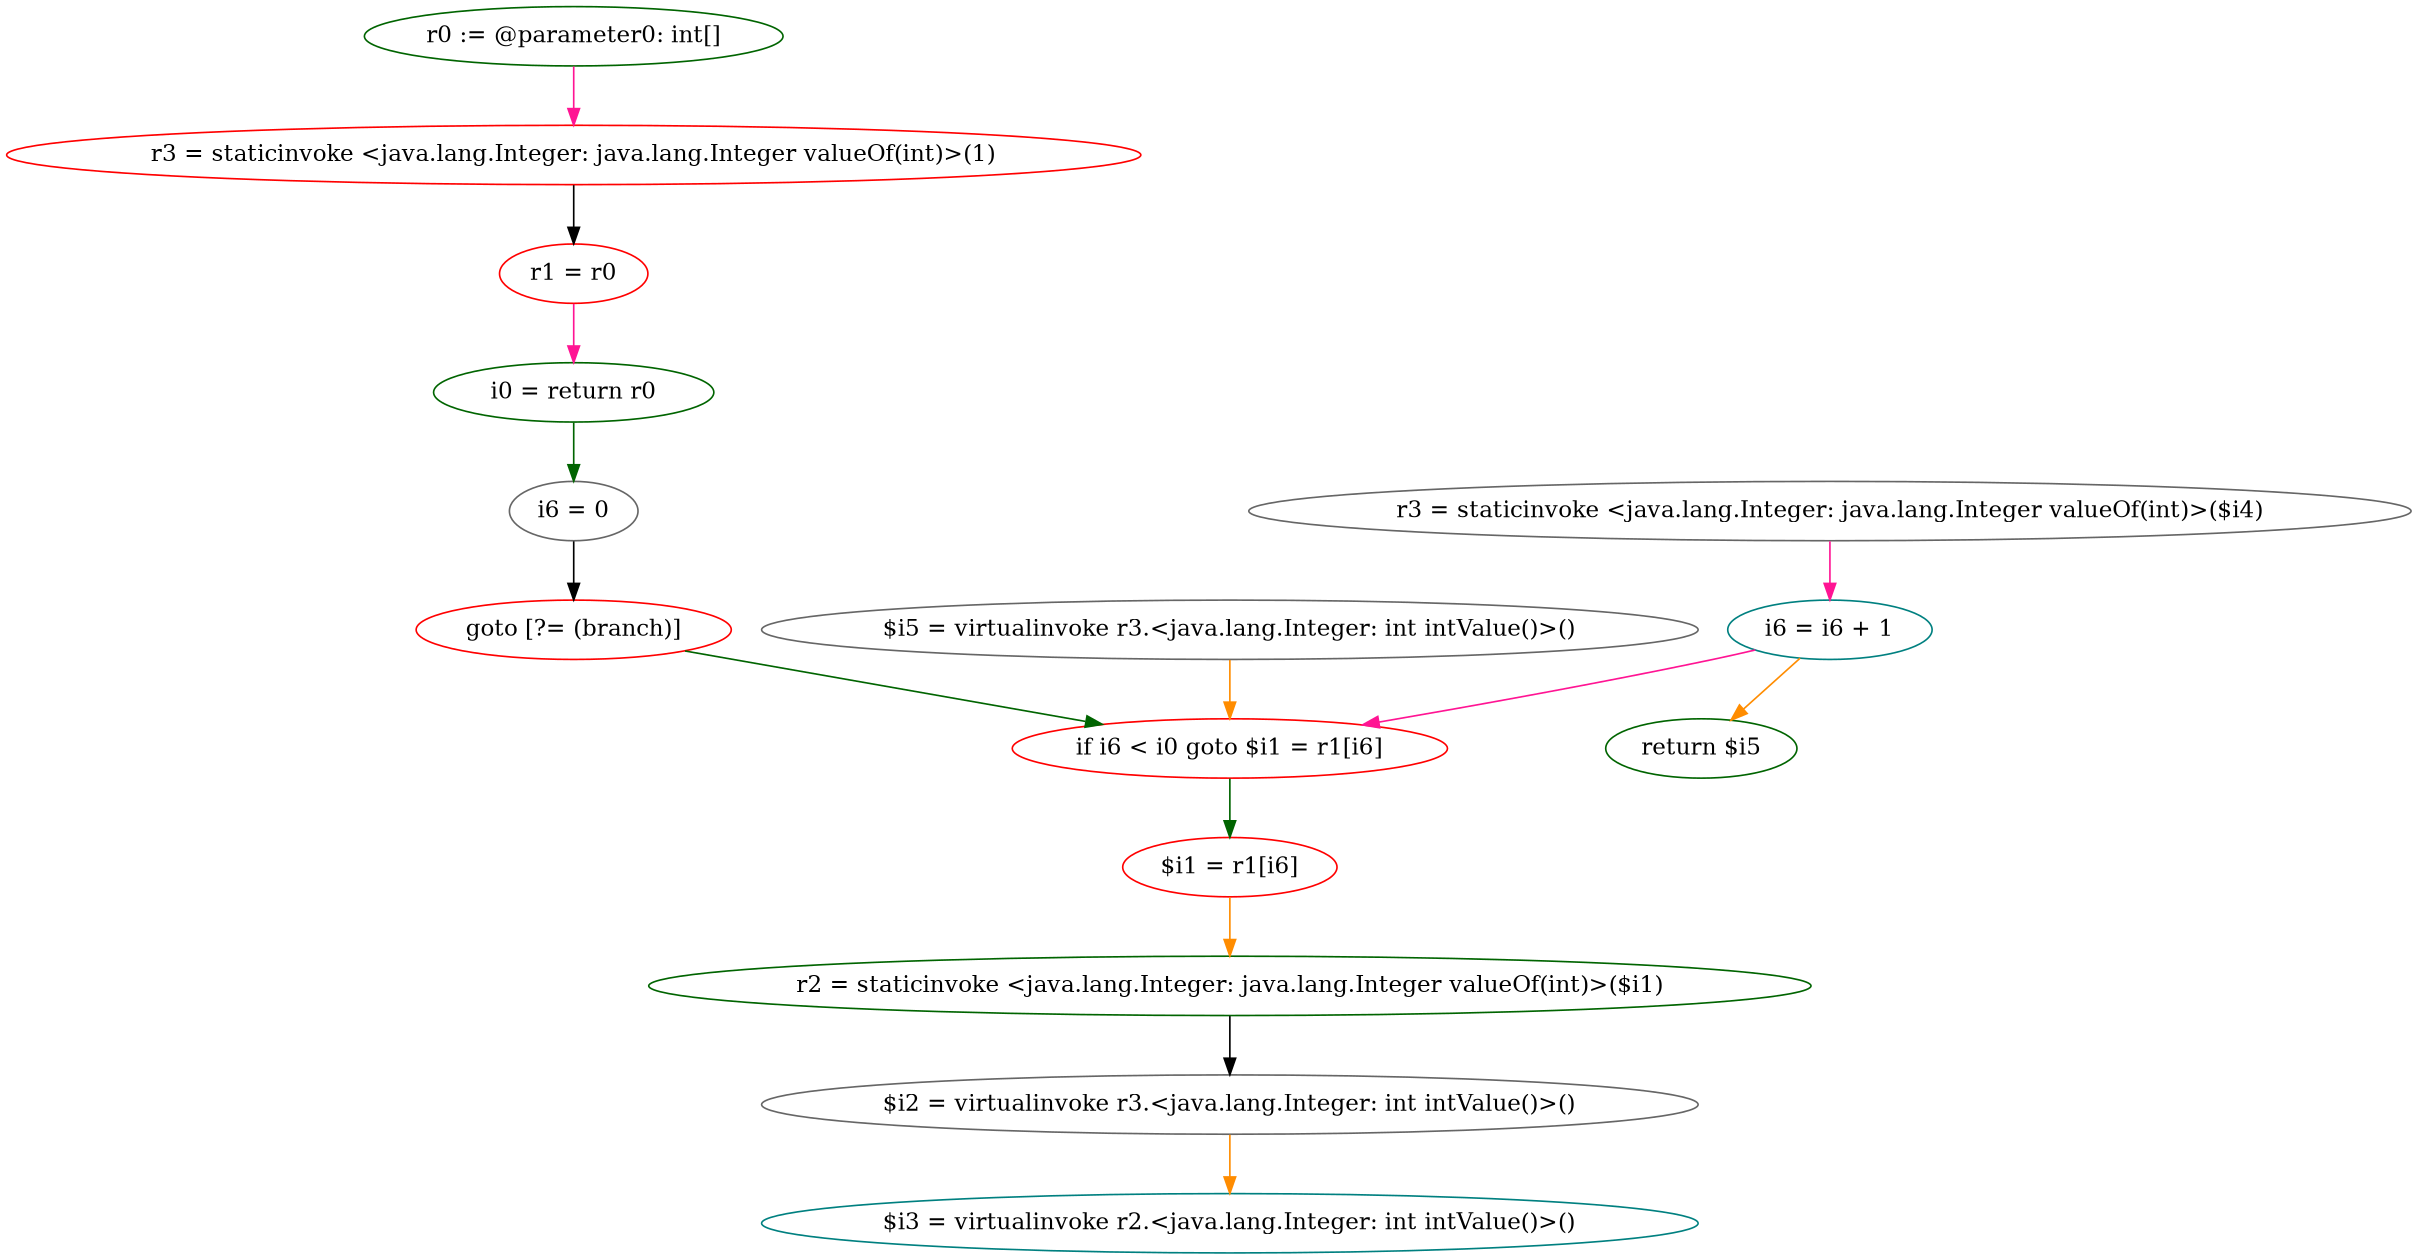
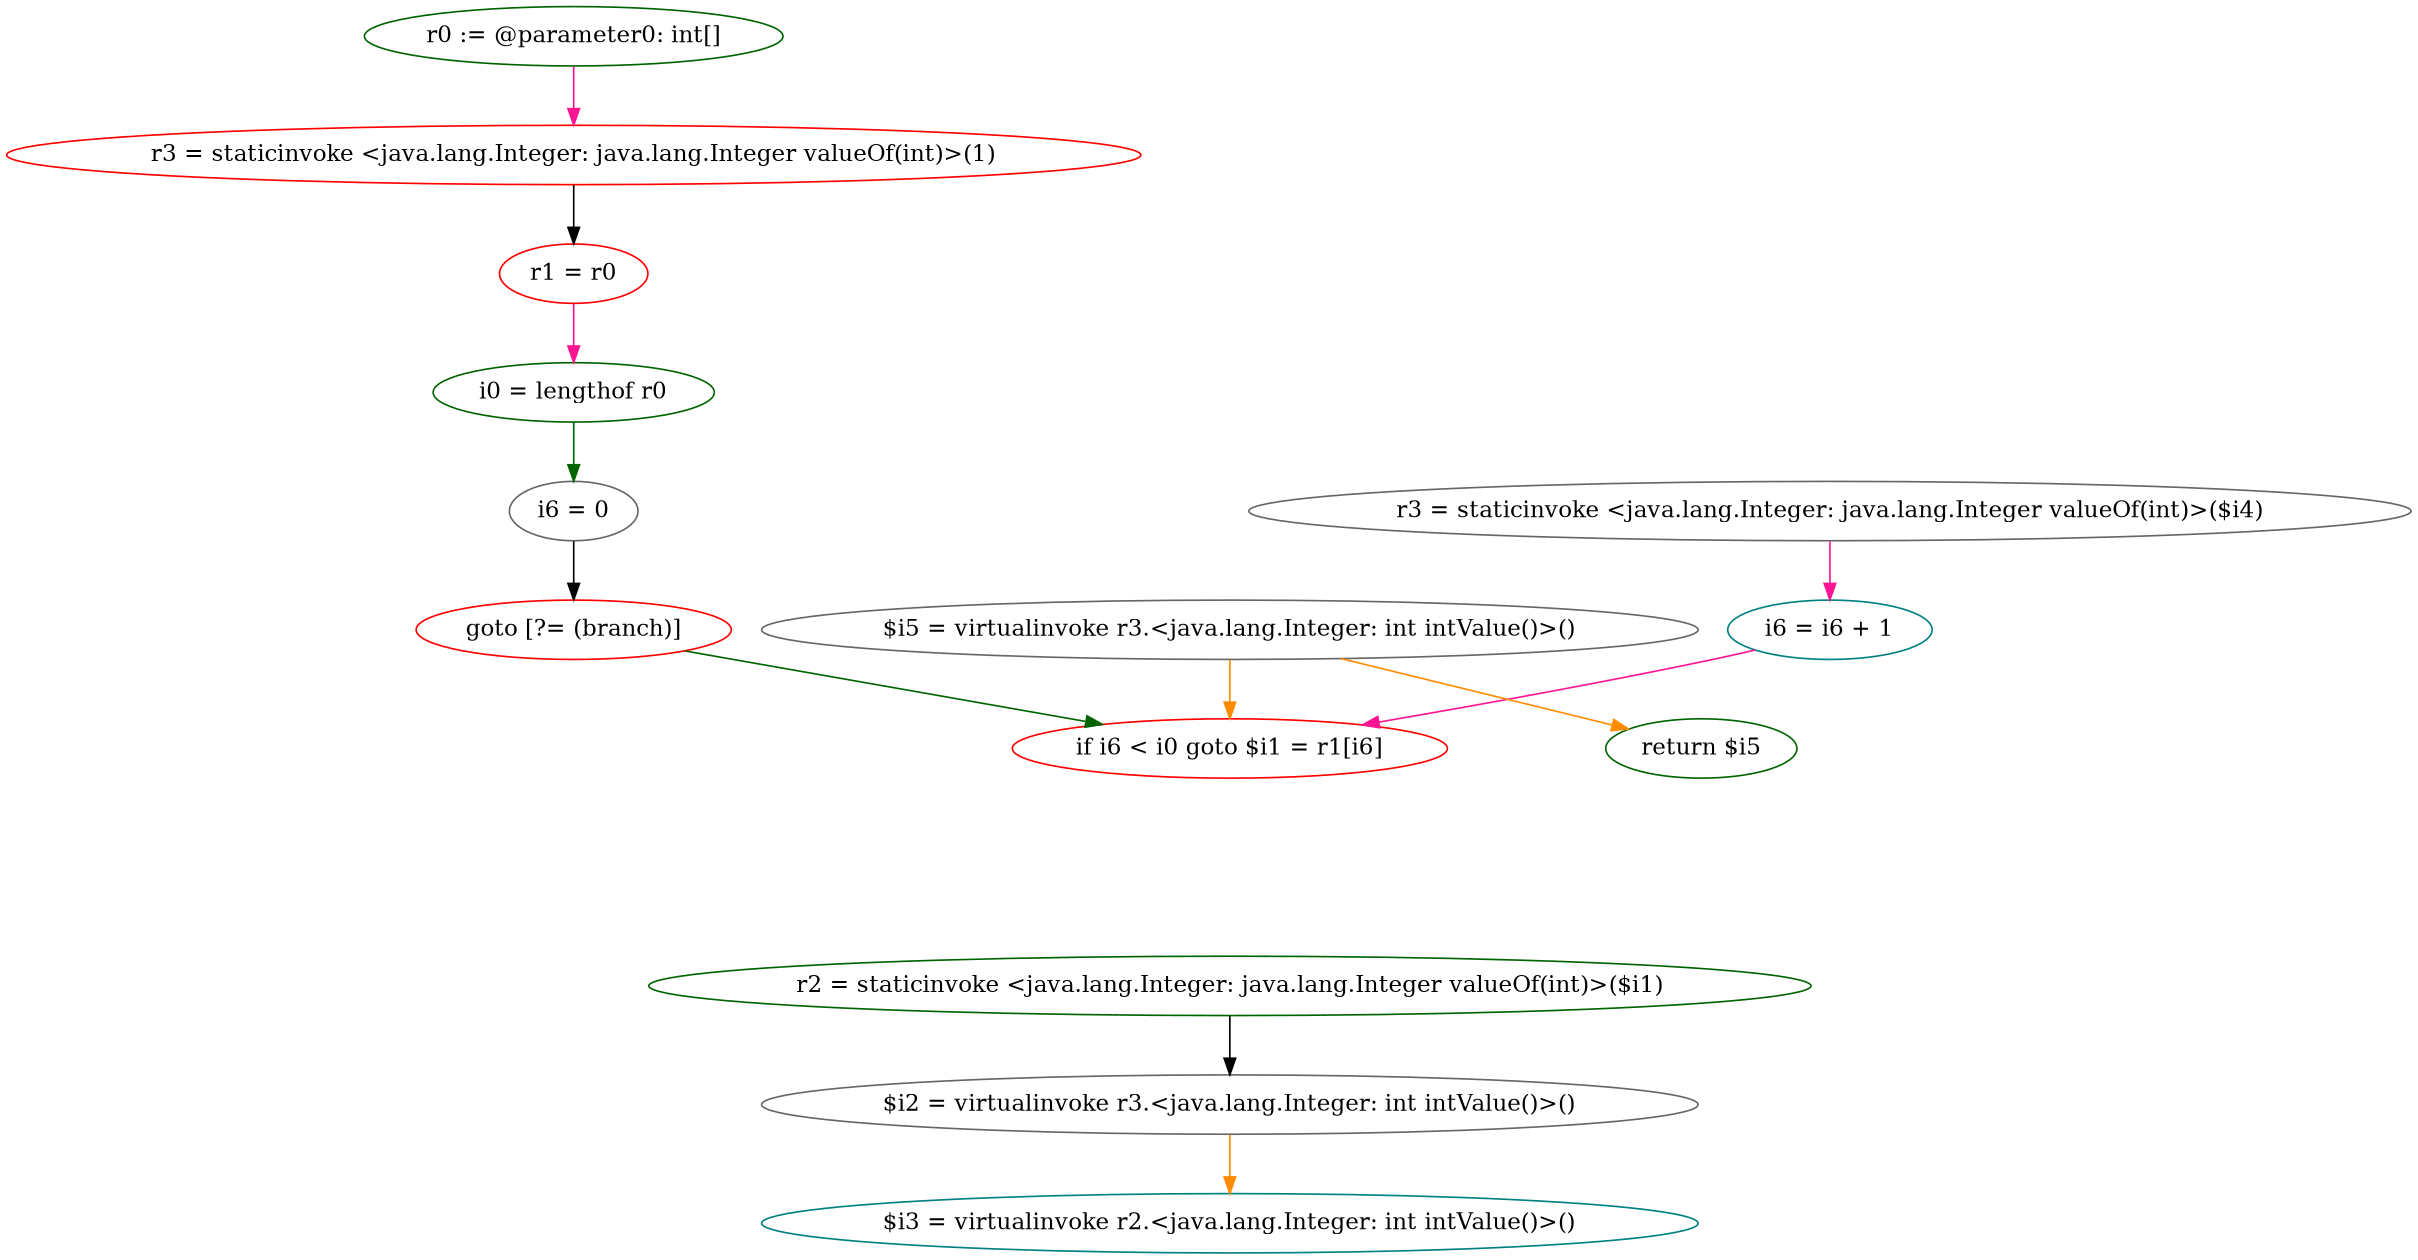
  digraph {
    node [color=red]
    edge [color=deeppink]
    "r0 := @parameter0: int[]" [color=darkgreen]
    "r3 = staticinvoke <java.lang.Integer: java.lang.Integer valueOf(int)>(1)"
    "r1 = r0"
-   "i0 = lengthof r0" [color=darkgreen label="i0 = return r0"]
+   "i0 = lengthof r0" [color=darkgreen]
    "i6 = 0" [color=gray40]
    "goto [?= (branch)]"
    "if i6 < i0 goto $i1 = r1[i6]"
-   "$i1 = r1[i6]"
    "r2 = staticinvoke <java.lang.Integer: java.lang.Integer valueOf(int)>($i1)" [color=darkgreen]
    "$i2 = virtualinvoke r3.<java.lang.Integer: int intValue()>()" [color=gray40]
    "$i3 = virtualinvoke r2.<java.lang.Integer: int intValue()>()" [color=teal]
    "r3 = staticinvoke <java.lang.Integer: java.lang.Integer valueOf(int)>($i4)" [color=gray40]
    "i6 = i6 + 1" [color=teal]
    "$i5 = virtualinvoke r3.<java.lang.Integer: int intValue()>()" [color=gray40]
    "return $i5" [color=darkgreen]
    "r0 := @parameter0: int[]" -> "r3 = staticinvoke <java.lang.Integer: java.lang.Integer valueOf(int)>(1)"
    "r3 = staticinvoke <java.lang.Integer: java.lang.Integer valueOf(int)>(1)" -> "r1 = r0" [color=black]
    "r1 = r0" -> "i0 = lengthof r0"
    "i0 = lengthof r0" -> "i6 = 0" [color=darkgreen]
    "i6 = 0" -> "goto [?= (branch)]" [color=black]
    "goto [?= (branch)]" -> "if i6 < i0 goto $i1 = r1[i6]" [color=darkgreen]
-   "if i6 < i0 goto $i1 = r1[i6]" -> "$i1 = r1[i6]" [color=darkgreen]
-   "$i1 = r1[i6]" -> "r2 = staticinvoke <java.lang.Integer: java.lang.Integer valueOf(int)>($i1)" [color=darkorange]
    "r2 = staticinvoke <java.lang.Integer: java.lang.Integer valueOf(int)>($i1)" -> "$i2 = virtualinvoke r3.<java.lang.Integer: int intValue()>()" [color=black]
    "$i2 = virtualinvoke r3.<java.lang.Integer: int intValue()>()" -> "$i3 = virtualinvoke r2.<java.lang.Integer: int intValue()>()" [color=darkorange]
    "r3 = staticinvoke <java.lang.Integer: java.lang.Integer valueOf(int)>($i4)" -> "i6 = i6 + 1"
    "i6 = i6 + 1" -> "if i6 < i0 goto $i1 = r1[i6]"
    "$i5 = virtualinvoke r3.<java.lang.Integer: int intValue()>()" -> "if i6 < i0 goto $i1 = r1[i6]" [color=darkorange]
-   "i6 = i6 + 1" -> "return $i5" [color=darkorange]
+   "$i5 = virtualinvoke r3.<java.lang.Integer: int intValue()>()" -> "return $i5" [color=darkorange]
  }
